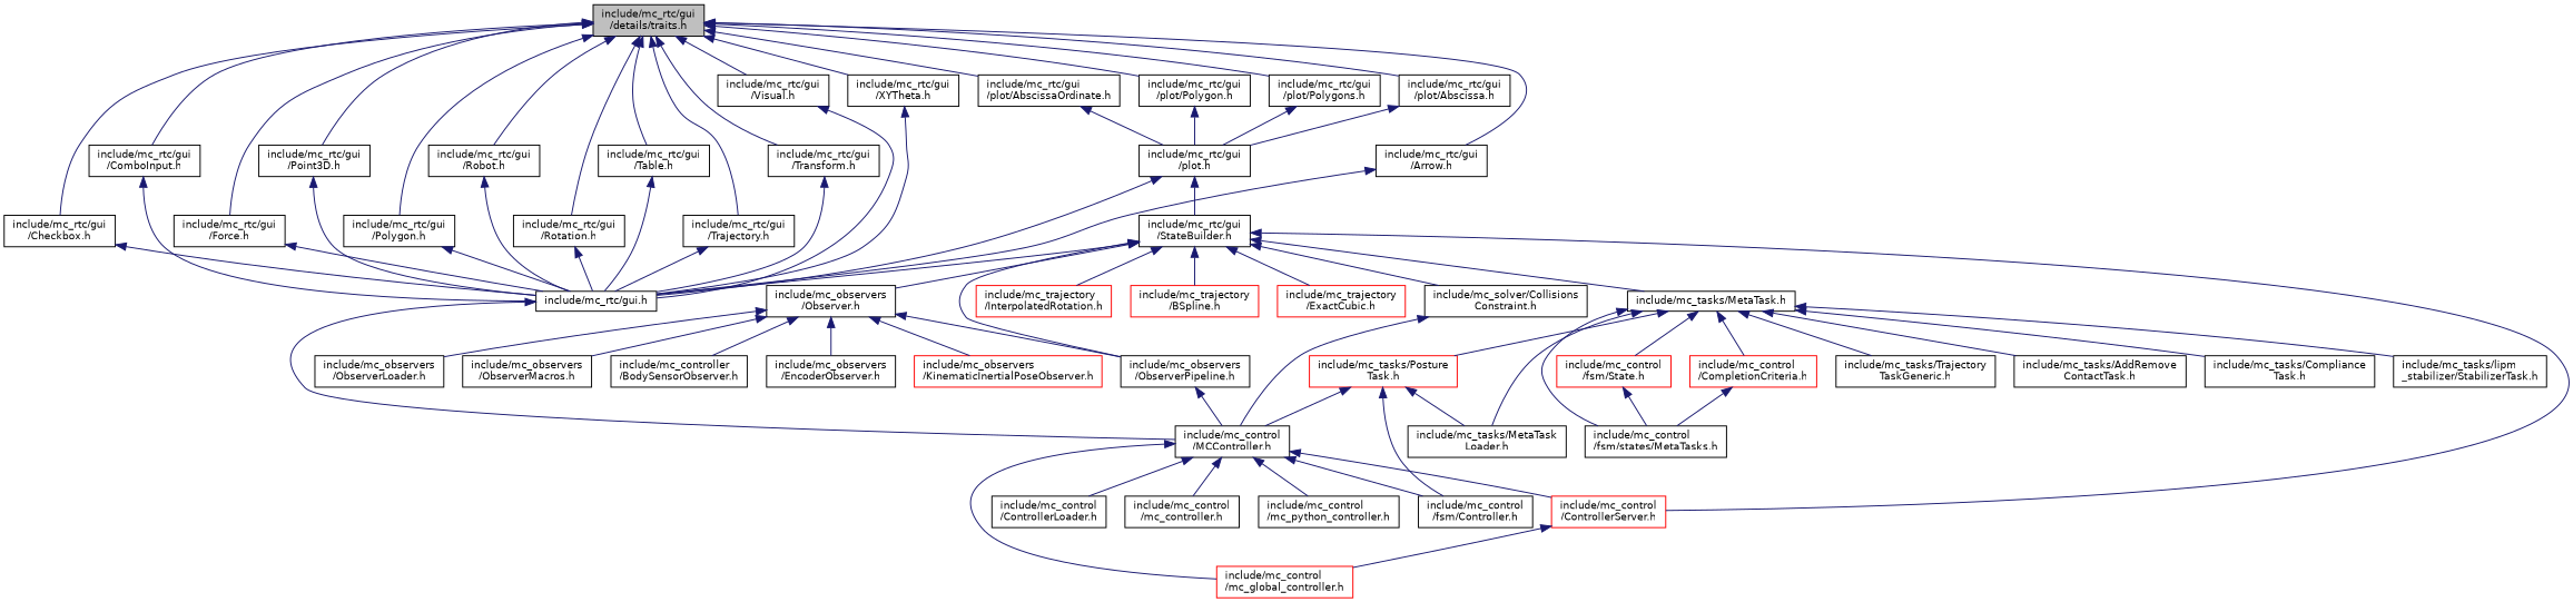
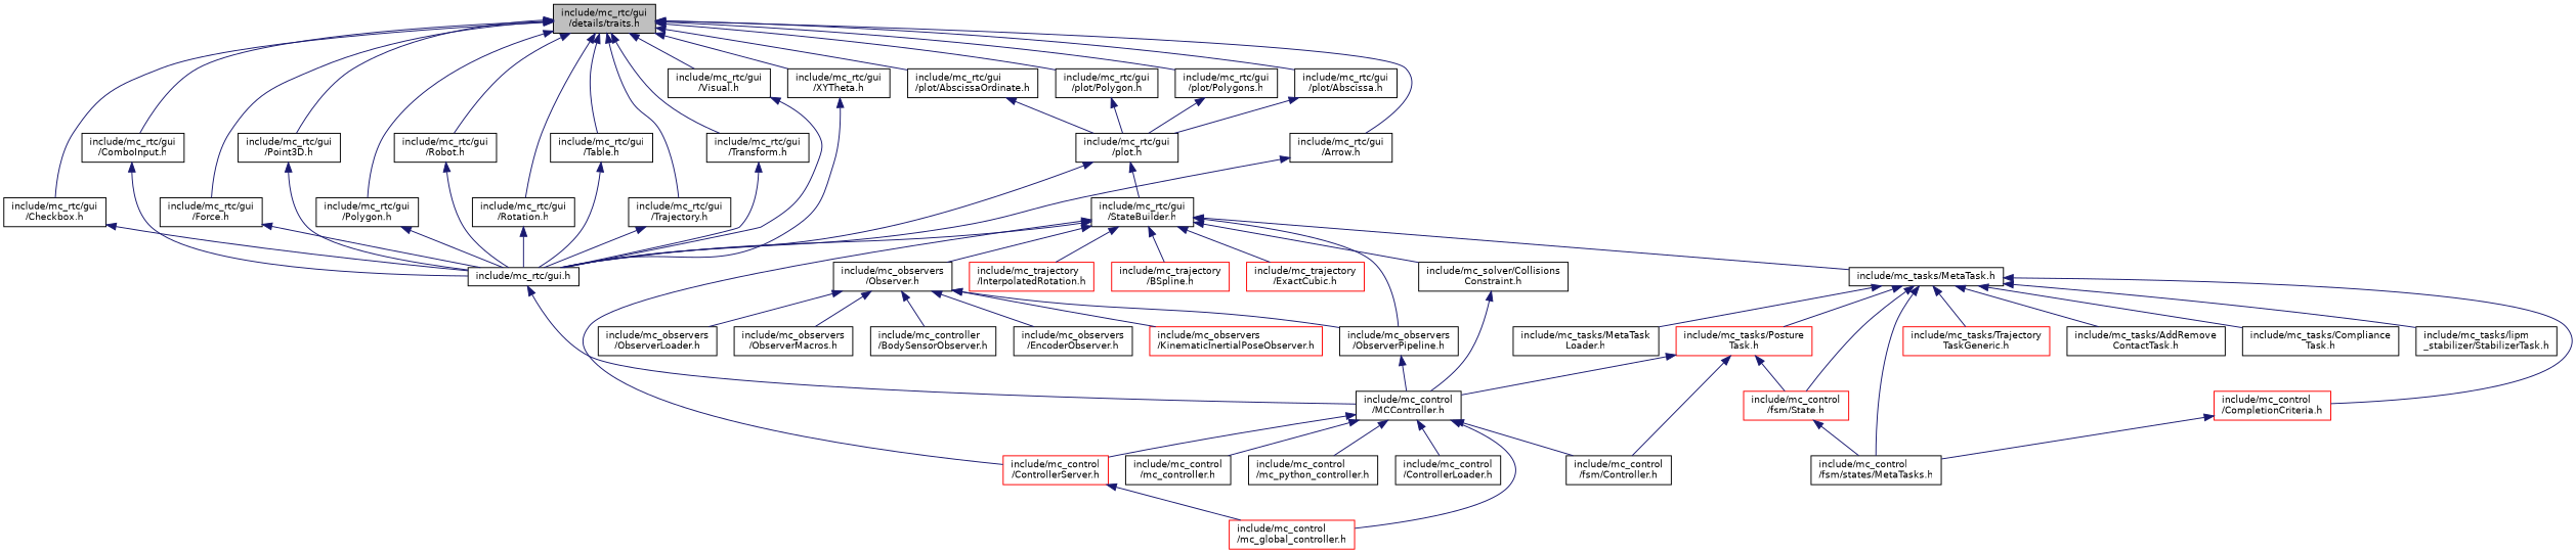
  digraph {
    node [color=black fillcolor=white fontname=Helvetica fontsize=10 shape=record style=filled]
    edge [color=midnightblue dir=back fontname=Helvetica fontsize=10 labelfontname=Helvetica labelfontsize=10 style=solid]
    n1 [fillcolor=grey75 fontcolor=black height=0.2 label="include/mc_rtc/gui\l/details/traits.h" width=0.4]
    n2 [height=0.2 label="include/mc_rtc/gui\l/plot/Abscissa.h" width=0.4]
    n3 [height=0.2 label="include/mc_rtc/gui\l/plot/AbscissaOrdinate.h" width=0.4]
    n4 [height=0.2 label="include/mc_rtc/gui\l/plot/Polygon.h" width=0.4]
    n5 [height=0.2 label="include/mc_rtc/gui\l/plot/Polygons.h" width=0.4]
    n6 [height=0.2 label="include/mc_rtc/gui\l/Arrow.h" width=0.4]
    n7 [height=0.2 label="include/mc_rtc/gui\l/Checkbox.h" width=0.4]
    n8 [height=0.2 label="include/mc_rtc/gui\l/ComboInput.h" width=0.4]
    n9 [height=0.2 label="include/mc_rtc/gui\l/Force.h" width=0.4]
    n10 [height=0.2 label="include/mc_rtc/gui\l/Point3D.h" width=0.4]
    n11 [height=0.2 label="include/mc_rtc/gui\l/Polygon.h" width=0.4]
    n12 [height=0.2 label="include/mc_rtc/gui\l/Robot.h" width=0.4]
    n13 [height=0.2 label="include/mc_rtc/gui\l/Rotation.h" width=0.4]
    n14 [height=0.2 label="include/mc_rtc/gui\l/Table.h" width=0.4]
    n15 [height=0.2 label="include/mc_rtc/gui\l/Trajectory.h" width=0.4]
    n16 [height=0.2 label="include/mc_rtc/gui\l/Transform.h" width=0.4]
    n17 [height=0.2 label="include/mc_rtc/gui\l/Visual.h" width=0.4]
    n18 [height=0.2 label="include/mc_rtc/gui\l/XYTheta.h" width=0.4]
    n19 [height=0.2 label="include/mc_rtc/gui\l/plot.h" width=0.4]
    n20 [height=0.2 label="include/mc_rtc/gui.h" width=0.4]
    n21 [height=0.2 label="include/mc_rtc/gui\l/StateBuilder.h" width=0.4]
    n22 [height=0.2 label="include/mc_tasks/MetaTask.h" width=0.4]
    n23 [color=red height=0.2 label="include/mc_control\l/ControllerServer.h" width=0.4]
    n24 [height=0.2 label="include/mc_observers\l/Observer.h" width=0.4]
    n25 [height=0.2 label="include/mc_observers\l/ObserverPipeline.h" width=0.4]
    n26 [height=0.2 label="include/mc_solver/Collisions\lConstraint.h" width=0.4]
    n27 [color=red height=0.2 label="include/mc_trajectory\l/InterpolatedRotation.h" width=0.4]
    n28 [color=red height=0.2 label="include/mc_trajectory\l/BSpline.h" width=0.4]
    n29 [color=red height=0.2 label="include/mc_trajectory\l/ExactCubic.h" width=0.4]
    n30 [height=0.2 label="include/mc_control\l/MCController.h" width=0.4]
    n31 [color=red height=0.2 label="include/mc_control\l/CompletionCriteria.h" width=0.4]
    n32 [height=0.2 label="include/mc_control\l/fsm/states/MetaTasks.h" width=0.4]
    n33 [color=red height=0.2 label="include/mc_tasks/Posture\lTask.h" width=0.4]
    n34 [color=red height=0.2 label="include/mc_control\l/fsm/State.h" width=0.4]
-   n35 [height=0.2 label="include/mc_tasks/Trajectory\lTaskGeneric.h" width=0.4]
+   n35 [color=red height=0.2 label="include/mc_tasks/Trajectory\lTaskGeneric.h" width=0.4]
    n36 [height=0.2 label="include/mc_tasks/AddRemove\lContactTask.h" width=0.4]
    n37 [height=0.2 label="include/mc_tasks/Compliance\lTask.h" width=0.4]
    n38 [height=0.2 label="include/mc_tasks/lipm\l_stabilizer/StabilizerTask.h" width=0.4]
    n39 [height=0.2 label="include/mc_tasks/MetaTask\lLoader.h" width=0.4]
    n40 [color=red height=0.2 label="include/mc_control\l/mc_global_controller.h" width=0.4]
    n41 [height=0.2 label="include/mc_controller\l/BodySensorObserver.h" width=0.4]
    n42 [height=0.2 label="include/mc_observers\l/EncoderObserver.h" width=0.4]
    n43 [color=red height=0.2 label="include/mc_observers\l/KinematicInertialPoseObserver.h" width=0.4]
    n44 [height=0.2 label="include/mc_observers\l/ObserverLoader.h" width=0.4]
    n45 [height=0.2 label="include/mc_observers\l/ObserverMacros.h" width=0.4]
    n46 [height=0.2 label="include/mc_control\l/fsm/Controller.h" width=0.4]
    n47 [height=0.2 label="include/mc_control\l/ControllerLoader.h" width=0.4]
    n48 [height=0.2 label="include/mc_control\l/mc_controller.h" width=0.4]
    n49 [height=0.2 label="include/mc_control\l/mc_python_controller.h" width=0.4]
    n1 -> n2
    n1 -> n3
    n1 -> n4
    n1 -> n5
    n1 -> n6
    n1 -> n7
    n1 -> n8
    n1 -> n9
    n1 -> n10
    n1 -> n11
    n1 -> n12
    n1 -> n13
    n1 -> n14
    n1 -> n15
    n1 -> n16
    n1 -> n17
    n1 -> n18
    n2 -> n19
    n3 -> n19
    n4 -> n19
    n5 -> n19
    n6 -> n20
    n7 -> n20
    n8 -> n20
    n9 -> n20
    n10 -> n20
    n11 -> n20
    n12 -> n20
    n13 -> n20
    n14 -> n20
    n15 -> n20
    n16 -> n20
    n17 -> n20
    n18 -> n20
    n19 -> n20
    n19 -> n21
    n20 -> n30
    n21 -> n20
    n21 -> n22
    n21 -> n23
    n21 -> n24
    n21 -> n25
    n21 -> n26
    n21 -> n27
    n21 -> n28
    n21 -> n29
    n22 -> n31
    n22 -> n32
    n22 -> n33
    n22 -> n34
    n22 -> n35
    n22 -> n36
    n22 -> n37
    n22 -> n38
    n22 -> n39
    n23 -> n40
    n24 -> n25
    n24 -> n41
    n24 -> n42
    n24 -> n43
    n24 -> n44
    n24 -> n45
    n25 -> n30
    n26 -> n30
    n30 -> n23
    n30 -> n40
    n30 -> n46
    n30 -> n47
    n30 -> n48
    n30 -> n49
    n31 -> n32
    n33 -> n30
-   n33 -> n39
+   n33 -> n34
    n33 -> n46
    n34 -> n32
  }
